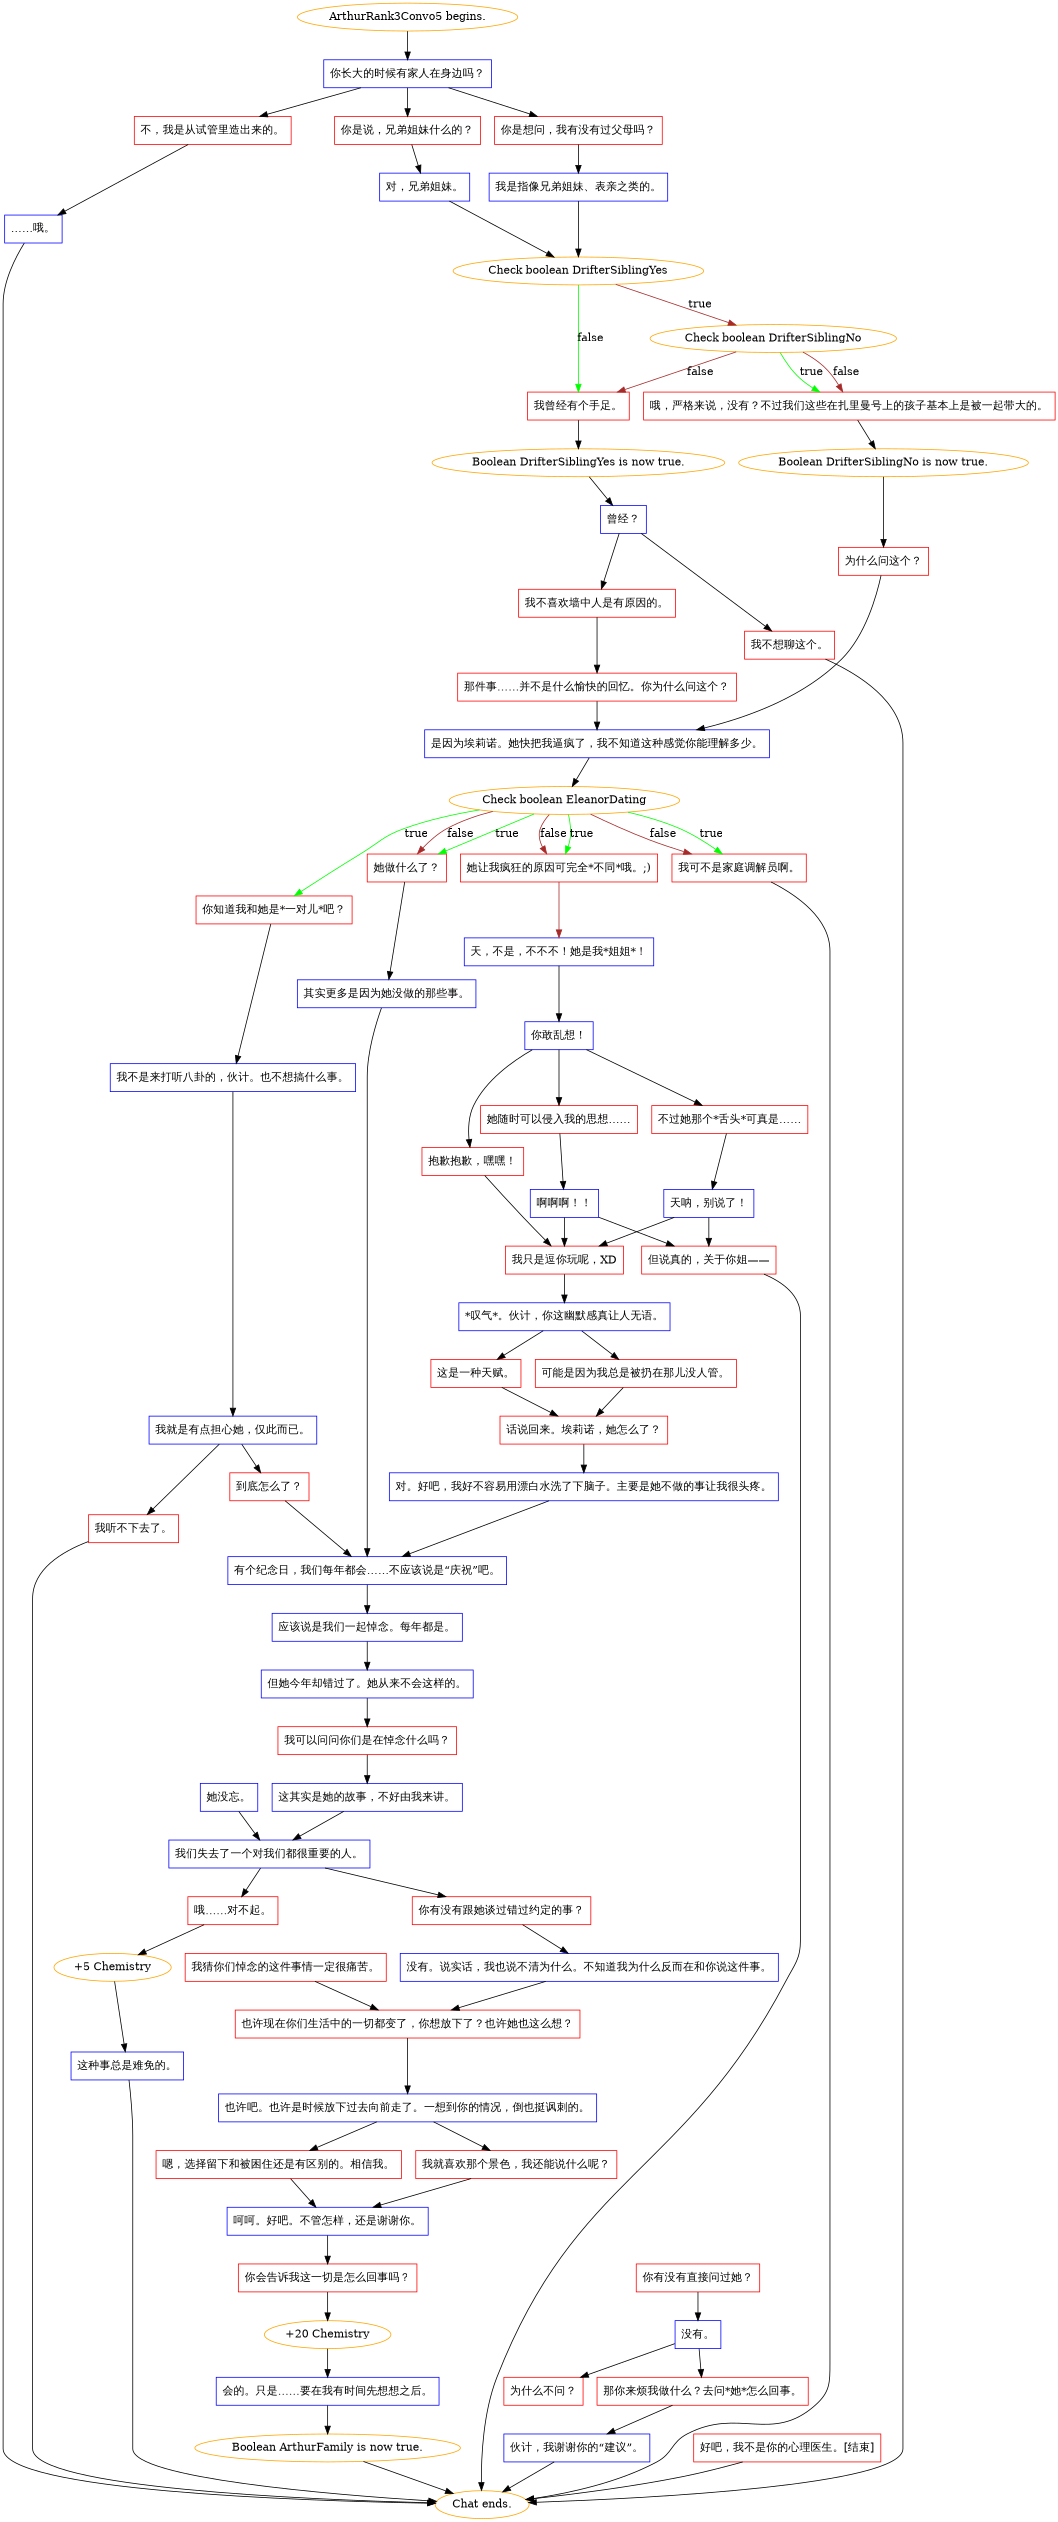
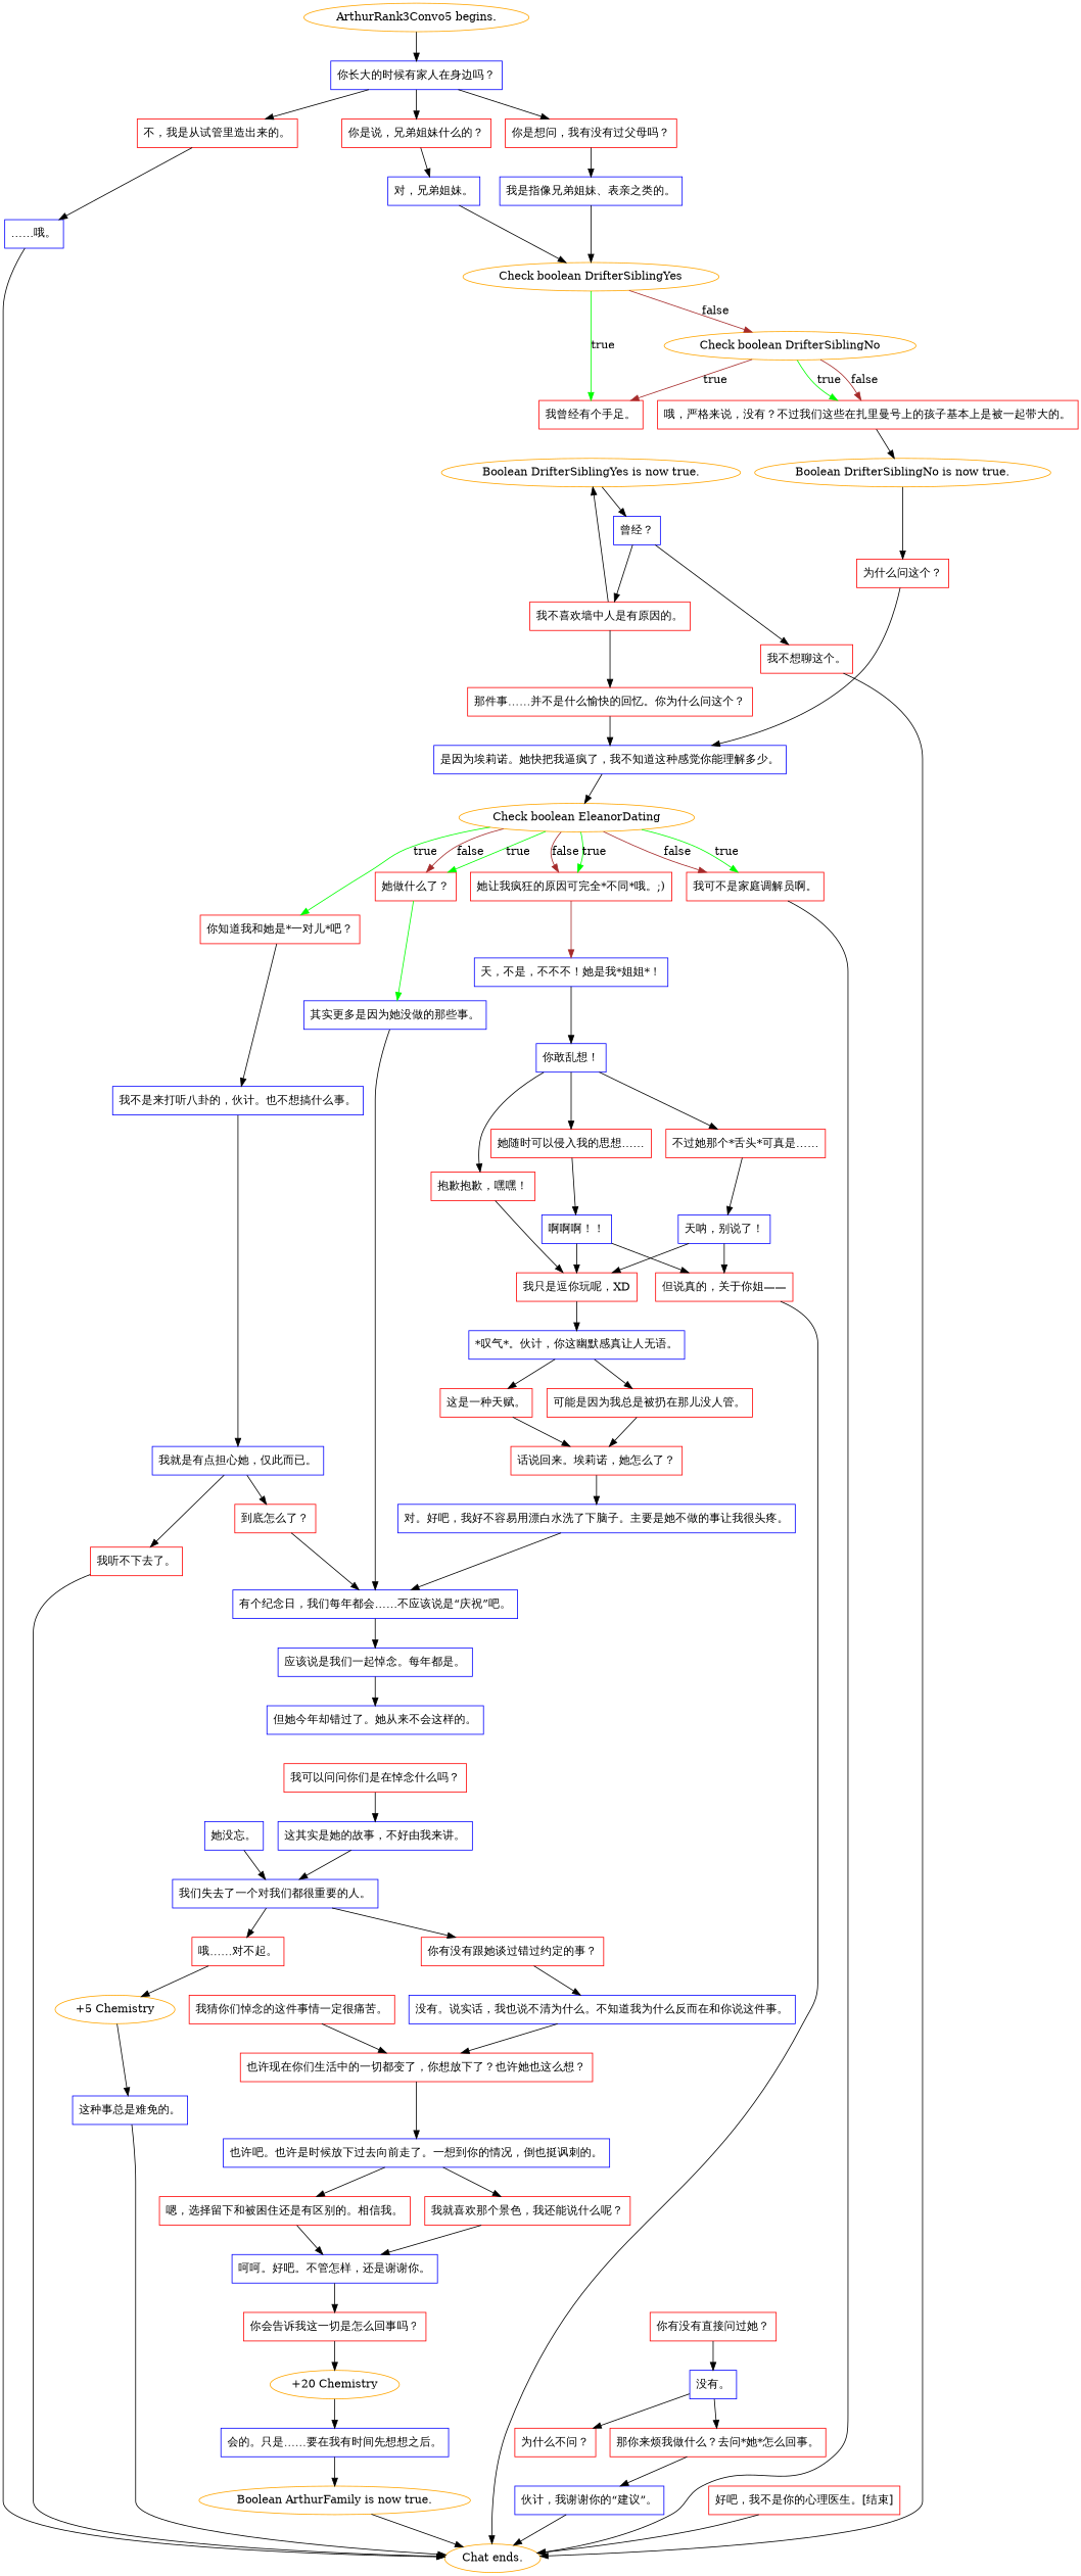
  digraph {
    node [color=red shape=box]
    "ArthurRank3Convo5 begins." [color=orange shape=""]
    n2 [color=blue label="你长大的时候有家人在身边吗？"]
    n3 [label="你是说，兄弟姐妹什么的？"]
    n4 [label="你是想问，我有没有过父母吗？"]
    n5 [label="不，我是从试管里造出来的。"]
    n6 [color=blue label="对，兄弟姐妹。"]
    n7 [color=blue label="我是指像兄弟姐妹、表亲之类的。"]
    n8 [color=blue label="……哦。"]
    n9 [color=orange label="Check boolean DrifterSiblingYes" shape=""]
    "Chat ends." [color=orange shape=""]
    n11 [label="我曾经有个手足。"]
    n12 [color=orange label="Check boolean DrifterSiblingNo" shape=""]
    n13 [color=orange label="Boolean DrifterSiblingYes is now true." shape=""]
    n14 [label="哦，严格来说，没有？不过我们这些在扎里曼号上的孩子基本上是被一起带大的。"]
    n15 [color=blue label="曾经？"]
    n16 [color=orange label="Boolean DrifterSiblingNo is now true." shape=""]
    n17 [label="我不喜欢墙中人是有原因的。"]
    n18 [label="我不想聊这个。"]
    n19 [label="为什么问这个？"]
    n20 [label="那件事……并不是什么愉快的回忆。你为什么问这个？"]
    n21 [color=blue label="是因为埃莉诺。她快把我逼疯了，我不知道这种感觉你能理解多少。"]
    n22 [color=orange label="Check boolean EleanorDating" shape=""]
    n23 [label="你知道我和她是*一对儿*吧？"]
    n24 [label="她做什么了？"]
    n25 [label="她让我疯狂的原因可完全*不同*哦。;)"]
    n26 [label="我可不是家庭调解员啊。"]
    n27 [color=blue label="我不是来打听八卦的，伙计。也不想搞什么事。"]
    n28 [color=blue label="其实更多是因为她没做的那些事。"]
    n29 [color=blue label="天，不是，不不不！她是我*姐姐*！"]
    n30 [color=blue label="我就是有点担心她，仅此而已。"]
    n31 [color=blue label="有个纪念日，我们每年都会……不应该说是“庆祝”吧。"]
    n32 [color=blue label="你敢乱想！"]
    n33 [label="到底怎么了？"]
    n34 [label="我听不下去了。"]
    n35 [color=blue label="应该说是我们一起悼念。每年都是。"]
    n36 [label="抱歉抱歉，嘿嘿！"]
    n37 [label="不过她那个*舌头*可真是……"]
    n38 [label="她随时可以侵入我的思想……"]
    n39 [color=blue label="但她今年却错过了。她从来不会这样的。"]
    n40 [label="我只是逗你玩呢，XD"]
    n41 [color=blue label="天呐，别说了！"]
    n42 [color=blue label="啊啊啊！！"]
    n43 [label="我可以问问你们是在悼念什么吗？"]
    n44 [color=blue label="*叹气*。伙计，你这幽默感真让人无语。"]
    n45 [label="但说真的，关于你姐——"]
    n46 [color=blue label="这其实是她的故事，不好由我来讲。"]
    n47 [label="你有没有直接问过她？"]
    n48 [color=blue label="没有。"]
    n49 [label="可能是因为我总是被扔在那儿没人管。"]
    n50 [label="这是一种天赋。"]
    n51 [color=blue label="她没忘。"]
    n52 [color=blue label="我们失去了一个对我们都很重要的人。"]
    n53 [label="为什么不问？"]
    n54 [label="那你来烦我做什么？去问*她*怎么回事。"]
    n55 [label="话说回来。埃莉诺，她怎么了？"]
    n56 [label="你有没有跟她谈过错过约定的事？"]
    n57 [label="哦……对不起。"]
    n58 [color=blue label="伙计，我谢谢你的“建议”。"]
    n59 [color=blue label="对。好吧，我好不容易用漂白水洗了下脑子。主要是她不做的事让我很头疼。"]
    n60 [color=blue label="没有。说实话，我也说不清为什么。不知道我为什么反而在和你说这件事。"]
    n61 [color=orange label="+5 Chemistry" shape=""]
    n62 [label="也许现在你们生活中的一切都变了，你想放下了？也许她也这么想？"]
    n63 [color=blue label="这种事总是难免的。"]
    n64 [label="我猜你们悼念的这件事情一定很痛苦。"]
    n65 [label="好吧，我不是你的心理医生。[结束]"]
    n66 [color=blue label="也许吧。也许是时候放下过去向前走了。一想到你的情况，倒也挺讽刺的。"]
    n67 [label="嗯，选择留下和被困住还是有区别的。相信我。"]
    n68 [label="我就喜欢那个景色，我还能说什么呢？"]
    n69 [color=blue label="呵呵。好吧。不管怎样，还是谢谢你。"]
    n70 [label="你会告诉我这一切是怎么回事吗？"]
    n71 [color=orange label="+20 Chemistry" shape=""]
    n72 [color=blue label="会的。只是……要在我有时间先想想之后。"]
    n73 [color=orange label="Boolean ArthurFamily is now true." shape=""]
    "ArthurRank3Convo5 begins." -> n2
    n2 -> n3
    n2 -> n4
    n2 -> n5
    n3 -> n6
    n4 -> n7
    n5 -> n8
    n6 -> n9
    n7 -> n9
    n8 -> "Chat ends."
-   n9 -> n11 [color=green label=false]
-   n9 -> n12 [color=brown label=true]
-   n11 -> n13
-   n12 -> n11 [color=brown label=false]
+   n9 -> n11 [color=green label=true]
+   n9 -> n12 [color=brown label=false]
+   n17 -> n13
+   n12 -> n11 [color=brown label=true]
    n12 -> n14 [color=green label=true]
    n12 -> n14 [color=brown label=false]
    n13 -> n15
    n14 -> n16
    n15 -> n17
    n15 -> n18
    n16 -> n19
    n17 -> n20
    n18 -> "Chat ends."
    n19 -> n21
    n20 -> n21
    n21 -> n22
    n22 -> n23 [color=green label=true]
    n22 -> n24 [color=green label=true]
    n22 -> n24 [color=brown label=false]
    n22 -> n25 [color=green label=true]
    n22 -> n25 [color=brown label=false]
    n22 -> n26 [color=green label=true]
    n22 -> n26 [color=brown label=false]
    n23 -> n27
-   n24 -> n28
+   n24 -> n28 [color=green]
    n25 -> n29 [color=brown]
    n26 -> "Chat ends."
    n27 -> n30
    n28 -> n31
    n29 -> n32
    n30 -> n33
    n30 -> n34
    n31 -> n35
    n32 -> n36
    n32 -> n37
    n32 -> n38
    n33 -> n31
    n34 -> "Chat ends."
    n35 -> n39
    n36 -> n40
    n37 -> n41
    n38 -> n42
-   n39 -> n43
    n40 -> n44
    n41 -> n40
    n41 -> n45
    n42 -> n40
    n42 -> n45
    n43 -> n46
    n44 -> n49
    n44 -> n50
    n45 -> "Chat ends."
    n46 -> n52
    n47 -> n48
    n48 -> n53
    n48 -> n54
    n49 -> n55
    n50 -> n55
    n51 -> n52
    n52 -> n56
    n52 -> n57
    n54 -> n58
    n55 -> n59
    n56 -> n60
    n57 -> n61
    n58 -> "Chat ends."
    n59 -> n31
    n60 -> n62
    n61 -> n63
    n62 -> n66
    n63 -> "Chat ends."
    n64 -> n62
    n65 -> "Chat ends."
    n66 -> n67
    n66 -> n68
    n67 -> n69
    n68 -> n69
    n69 -> n70
    n70 -> n71
    n71 -> n72
    n72 -> n73
    n73 -> "Chat ends."
  }
